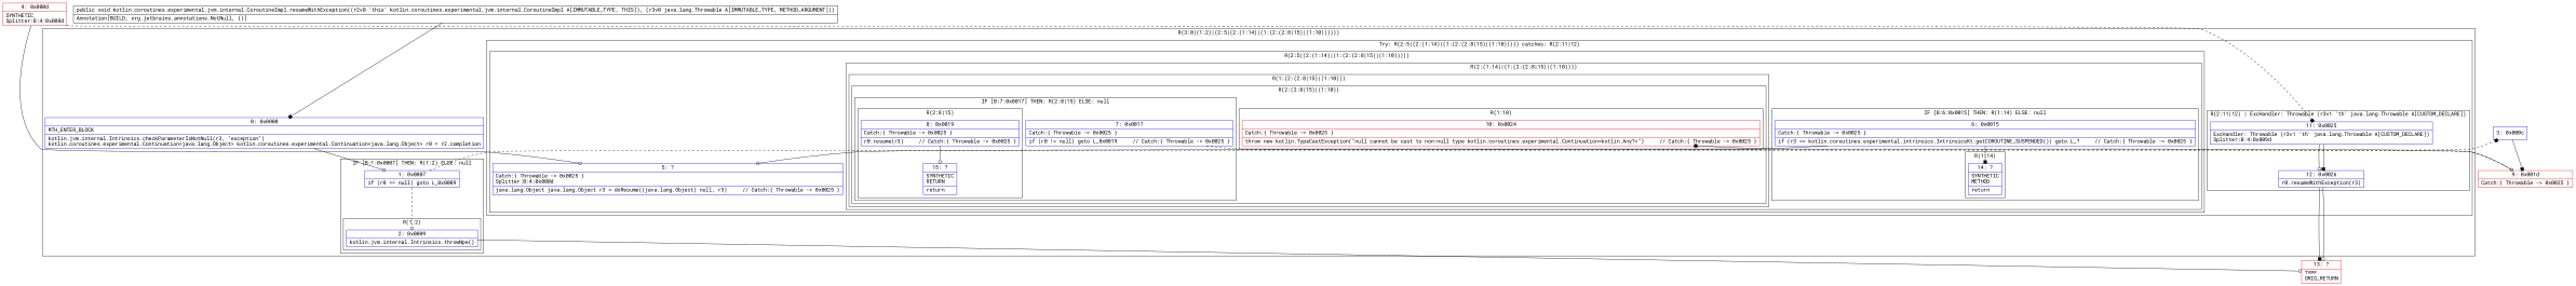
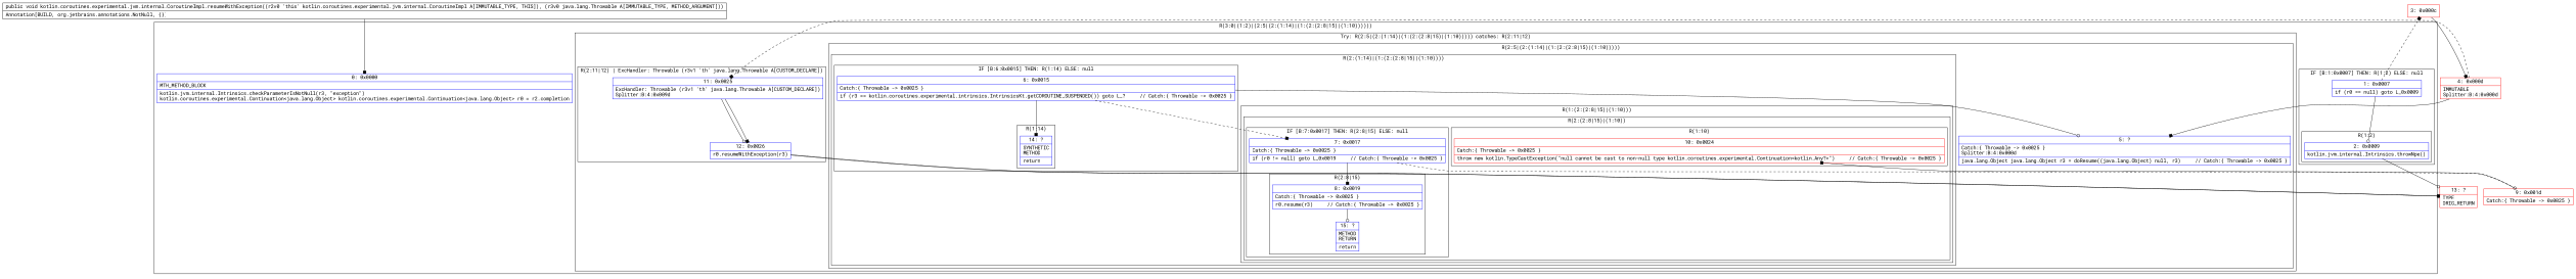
  digraph {
    fontname="Roboto Mono"
    node [color=blue fontname="Roboto Mono" shape=record]
    edge [arrowhead=box fontname="Roboto Mono"]
    n1 [label="{2\:\ 0x0009|kotlin.jvm.internal.Intrinsics.throwNpe()\l}"]
    n2 [label="{1\:\ 0x0007|if (r0 == null) goto L_0x0009\l}"]
    n3 [label="{14\:\ ?|SYNTHETIC\lMETHOD\l|return\l}"]
    n4 [label="{6\:\ 0x0015|Catch:\{ Throwable \-\> 0x0025 \}\l|if (r3 == kotlin.coroutines.experimental.intrinsics.IntrinsicsKt.getCOROUTINE_SUSPENDED()) goto L_?     \/\/ Catch:\{ Throwable \-\> 0x0025 \}\l}"]
    n5 [label="{8\:\ 0x0019|Catch:\{ Throwable \-\> 0x0025 \}\l|r0.resume(r3)     \/\/ Catch:\{ Throwable \-\> 0x0025 \}\l}"]
-   n6 [label="{15\:\ ?|SYNTHETIC\lRETURN\l|return\l}"]
+   n6 [label="{15\:\ ?|METHOD\lRETURN\l|return\l}"]
    n7 [label="{7\:\ 0x0017|Catch:\{ Throwable \-\> 0x0025 \}\l|if (r0 != null) goto L_0x0019     \/\/ Catch:\{ Throwable \-\> 0x0025 \}\l}"]
    n8 [color=red label="{10\:\ 0x0024|Catch:\{ Throwable \-\> 0x0025 \}\l|throw new kotlin.TypeCastException(\"null cannot be cast to non\-null type kotlin.coroutines.experimental.Continuation\<kotlin.Any?\>\")     \/\/ Catch:\{ Throwable \-\> 0x0025 \}\l}"]
    n9 [label="{5\:\ ?|Catch:\{ Throwable \-\> 0x0025 \}\lSplitter:B:4:0x000d\l|java.lang.Object java.lang.Object r3 = doResume((java.lang.Object) null, r3)     \/\/ Catch:\{ Throwable \-\> 0x0025 \}\l}"]
    n10 [label="{11\:\ 0x0025|ExcHandler: Throwable (r3v1 'th' java.lang.Throwable A[CUSTOM_DECLARE])\lSplitter:B:4:0x009d\l}"]
    n11 [label="{12\:\ 0x0026|r0.resumeWithException(r3)\l}"]
-   n12 [label="{0\:\ 0x0000|MTH_ENTER_BLOCK\l|kotlin.jvm.internal.Intrinsics.checkParameterIsNotNull(r3, \"exception\")\lkotlin.coroutines.experimental.Continuation\<java.lang.Object\> kotlin.coroutines.experimental.Continuation\<java.lang.Object\> r0 = r2.completion\l}"]
+   n12 [label="{0\:\ 0x0000|MTH_METHOD_BLOCK\l|kotlin.jvm.internal.Intrinsics.checkParameterIsNotNull(r3, \"exception\")\lkotlin.coroutines.experimental.Continuation\<java.lang.Object\> kotlin.coroutines.experimental.Continuation\<java.lang.Object\> r0 = r2.completion\l}"]
    n13 [color=red label="{13\:\ ?|TYPE\lORIG_RETURN\l}"]
-   n14 [label="{3\:\ 0x000c}"]
+   n14 [color=red label="{3\:\ 0x000c}"]
    n15 [color=red label="{9\:\ 0x001d|Catch:\{ Throwable \-\> 0x0025 \}\l}"]
-   n16 [color=red label="{4\:\ 0x000d|SYNTHETIC\lSplitter:B:4:0x000d\l}"]
+   n16 [color=red label="{4\:\ 0x000d|IMMUTABLE\lSplitter:B:4:0x000d\l}"]
    n17 [label="{public void kotlin.coroutines.experimental.jvm.internal.CoroutineImpl.resumeWithException((r2v0 'this' kotlin.coroutines.experimental.jvm.internal.CoroutineImpl A[IMMUTABLE_TYPE, THIS]), (r3v0 java.lang.Throwable A[IMMUTABLE_TYPE, METHOD_ARGUMENT]))  | Annotation[BUILD, org.jetbrains.annotations.NotNull, \{\}]\l}" color=""]
    subgraph cluster_1 {
      label="R(3:0|(1:2)|(2:5|(2:(1:14)|(1:(2:(2:8|15)|(1:10))))))"
      n12
      subgraph cluster_2 {
        label="IF [B:1:0x0007] THEN: R(1:2) ELSE: null"
        n2
        subgraph cluster_3 {
          label="R(1:2)"
          n1
        }
      }
      subgraph cluster_4 {
        label="Try: R(2:5|(2:(1:14)|(1:(2:(2:8|15)|(1:10))))) catches: R(2:11|12)"
        subgraph cluster_5 {
          label="R(2:5|(2:(1:14)|(1:(2:(2:8|15)|(1:10)))))"
          n9
          subgraph cluster_6 {
            label="R(2:(1:14)|(1:(2:(2:8|15)|(1:10))))"
            subgraph cluster_7 {
              label="IF [B:6:0x0015] THEN: R(1:14) ELSE: null"
              n4
              subgraph cluster_8 {
                label="R(1:14)"
                n3
              }
            }
            subgraph cluster_9 {
              label="R(1:(2:(2:8|15)|(1:10)))"
              subgraph cluster_10 {
                label="R(2:(2:8|15)|(1:10))"
                subgraph cluster_11 {
                  label="IF [B:7:0x0017] THEN: R(2:8|15) ELSE: null"
                  n7
                  subgraph cluster_12 {
                    label="R(2:8|15)"
                    n5
                    n6
                  }
                }
                subgraph cluster_13 {
                  label="R(1:10)"
                  n8
                }
              }
            }
          }
        }
        subgraph cluster_14 {
          label="R(2:11|12) | ExcHandler: Throwable (r3v1 'th' java.lang.Throwable A[CUSTOM_DECLARE])\l"
          n10
          n11
        }
      }
    }
    subgraph cluster_15 {
      label="R(2:11|12) | ExcHandler: Throwable (r3v1 'th' java.lang.Throwable A[CUSTOM_DECLARE])\l"
    }
    n1 -> n13 [arrowhead=odot]
-   n2 -> n1 [arrowhead=odot style=dashed]
+   n2 -> n1 [arrowhead=odot]
    n2 -> n14 [style=dashed]
    n4 -> n3
+   n4 -> n7 [style=dashed]
    n4 -> n9 [arrowhead=odot]
    n5 -> n6 [arrowhead=odot]
+   n7 -> n5
    n7 -> n15 [arrowhead=odot style=dashed]
    n10 -> n11 [arrowhead=odot]
    n10 -> n11
    n11 -> n13
    n11 -> n13 [arrowhead=odot]
-   n12 -> n2 [arrowhead=odot]
-   n14 -> n15
+   n14 -> n16
    n15 -> n8
-   n16 -> n9 [arrowhead=odot]
+   n16 -> n9
    n16 -> n10 [style=dashed]
    n17 -> n12
  }
